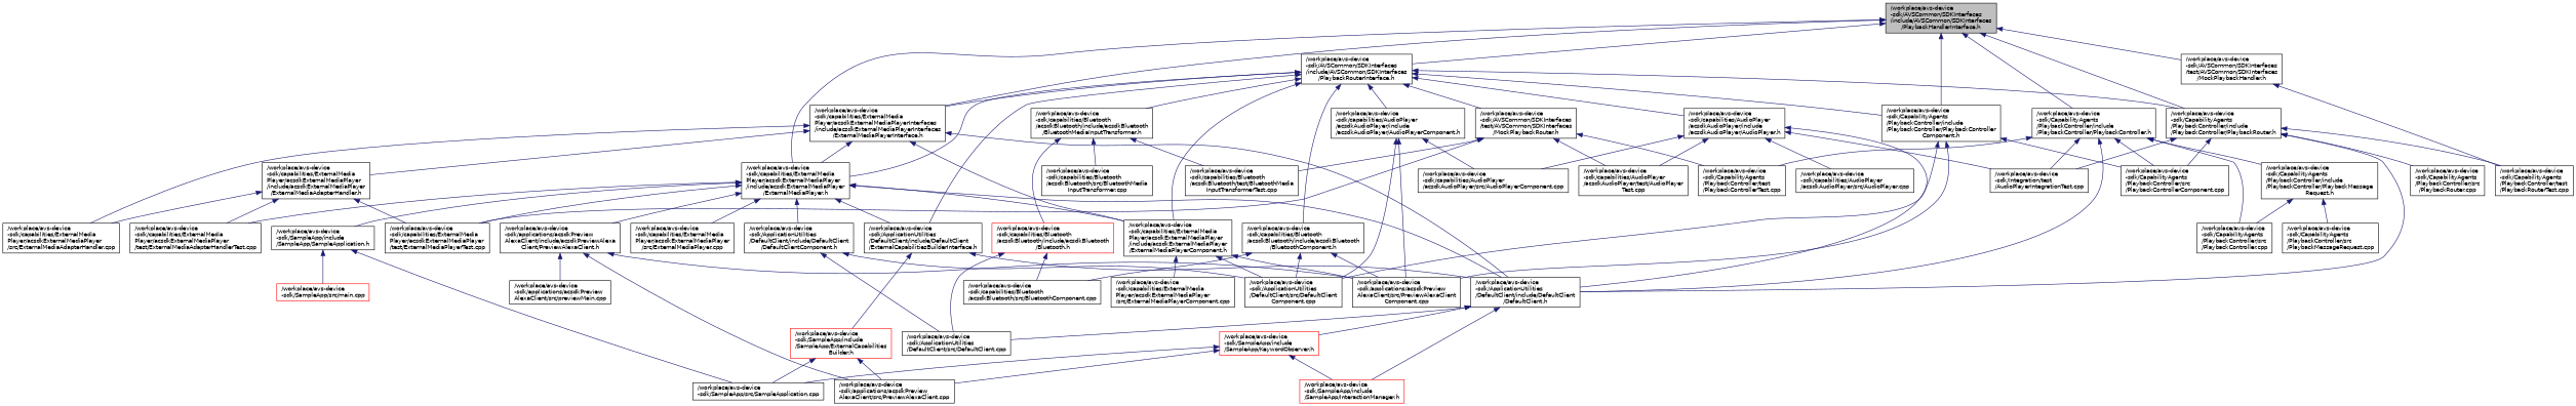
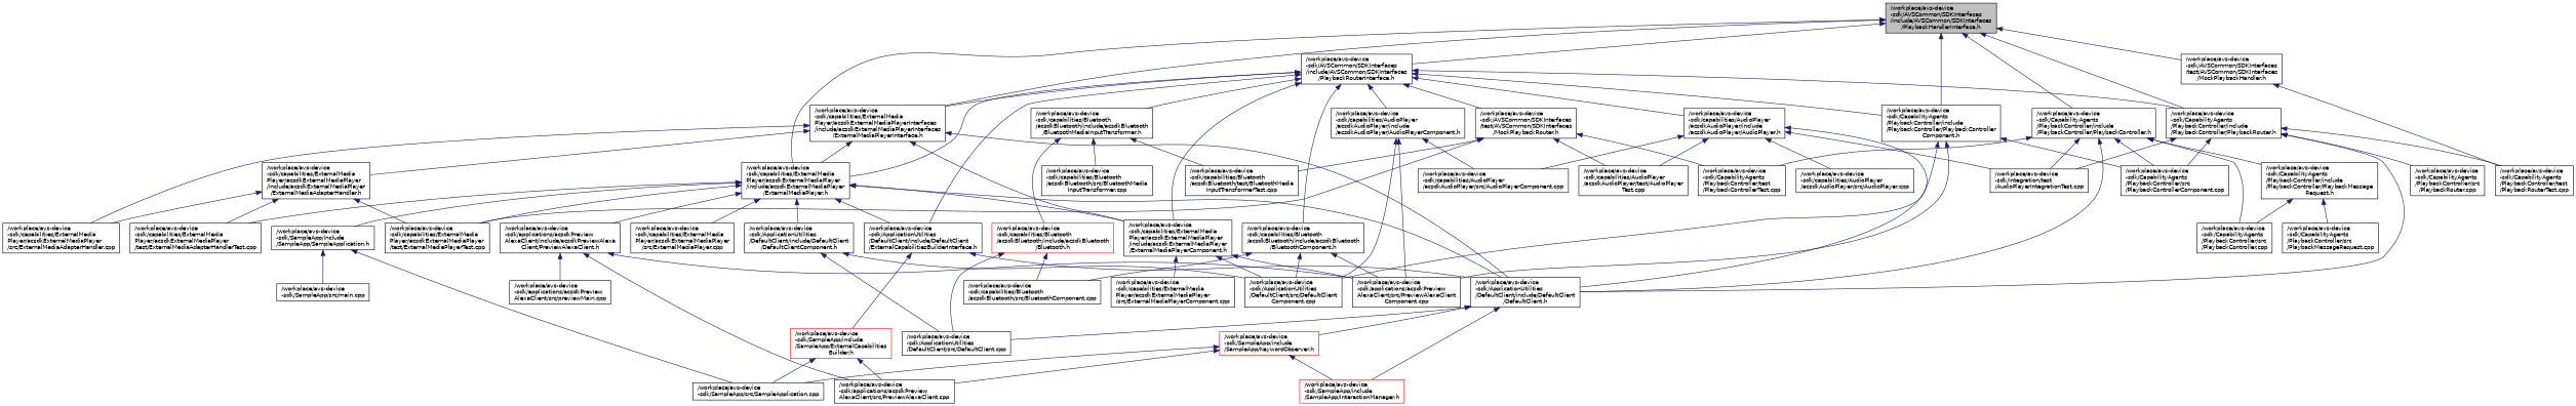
  digraph {
    node [color=black fillcolor=white fontname=Helvetica fontsize=10 shape=record style=filled]
    edge [color=midnightblue dir=back fontname=Helvetica fontsize=10 labelfontname=Helvetica labelfontsize=10 style=solid]
    n1 [fillcolor=grey75 fontcolor=black height=0.2 label="/workplace/avs-device\l-sdk/AVSCommon/SDKInterfaces\l/include/AVSCommon/SDKInterfaces\l/PlaybackHandlerInterface.h" width=0.4]
    n2 [height=0.2 label="/workplace/avs-device\l-sdk/AVSCommon/SDKInterfaces\l/include/AVSCommon/SDKInterfaces\l/PlaybackRouterInterface.h" width=0.4]
    n3 [height=0.2 label="/workplace/avs-device\l-sdk/capabilities/ExternalMedia\lPlayer/acsdkExternalMediaPlayer\l/include/acsdkExternalMediaPlayer\l/ExternalMediaPlayer.h" width=0.4]
    n4 [height=0.2 label="/workplace/avs-device\l-sdk/capabilities/ExternalMedia\lPlayer/acsdkExternalMediaPlayerInterfaces\l/include/acsdkExternalMediaPlayerInterfaces\l/ExternalMediaPlayerInterface.h" width=0.4]
    n5 [height=0.2 label="/workplace/avs-device\l-sdk/CapabilityAgents\l/PlaybackController/include\l/PlaybackController/PlaybackController\lComponent.h" width=0.4]
    n6 [height=0.2 label="/workplace/avs-device\l-sdk/CapabilityAgents\l/PlaybackController/include\l/PlaybackController/PlaybackRouter.h" width=0.4]
    n7 [height=0.2 label="/workplace/avs-device\l-sdk/AVSCommon/SDKInterfaces\l/test/AVSCommon/SDKInterfaces\l/MockPlaybackHandler.h" width=0.4]
    n8 [height=0.2 label="/workplace/avs-device\l-sdk/CapabilityAgents\l/PlaybackController/include\l/PlaybackController/PlaybackController.h" width=0.4]
    n9 [height=0.2 label="/workplace/avs-device\l-sdk/ApplicationUtilities\l/DefaultClient/include/DefaultClient\l/ExternalCapabilitiesBuilderInterface.h" width=0.4]
    n10 [height=0.2 label="/workplace/avs-device\l-sdk/AVSCommon/SDKInterfaces\l/test/AVSCommon/SDKInterfaces\l/MockPlaybackRouter.h" width=0.4]
    n11 [height=0.2 label="/workplace/avs-device\l-sdk/capabilities/AudioPlayer\l/acsdkAudioPlayer/include\l/acsdkAudioPlayer/AudioPlayer.h" width=0.4]
    n12 [height=0.2 label="/workplace/avs-device\l-sdk/capabilities/AudioPlayer\l/acsdkAudioPlayer/include\l/acsdkAudioPlayer/AudioPlayerComponent.h" width=0.4]
    n13 [height=0.2 label="/workplace/avs-device\l-sdk/capabilities/Bluetooth\l/acsdkBluetooth/include/acsdkBluetooth\l/BluetoothComponent.h" width=0.4]
    n14 [height=0.2 label="/workplace/avs-device\l-sdk/capabilities/Bluetooth\l/acsdkBluetooth/include/acsdkBluetooth\l/BluetoothMediaInputTransformer.h" width=0.4]
    n15 [height=0.2 label="/workplace/avs-device\l-sdk/capabilities/ExternalMedia\lPlayer/acsdkExternalMediaPlayer\l/include/acsdkExternalMediaPlayer\l/ExternalMediaPlayerComponent.h" width=0.4]
    n16 [height=0.2 label="/workplace/avs-device\l-sdk/ApplicationUtilities\l/DefaultClient/include/DefaultClient\l/DefaultClient.h" width=0.4]
    n17 [color=red height=0.2 label="/workplace/avs-device\l-sdk/SampleApp/include\l/SampleApp/ExternalCapabilities\lBuilder.h" width=0.4]
    n18 [height=0.2 label="/workplace/avs-device\l-sdk/ApplicationUtilities\l/DefaultClient/src/DefaultClient.cpp" width=0.4]
    n19 [color=red height=0.2 label="/workplace/avs-device\l-sdk/SampleApp/include\l/SampleApp/InteractionManager.h" width=0.4]
    n20 [color=red height=0.2 label="/workplace/avs-device\l-sdk/SampleApp/include\l/SampleApp/KeywordObserver.h" width=0.4]
    n21 [height=0.2 label="/workplace/avs-device\l-sdk/applications/acsdkPreview\lAlexaClient/src/PreviewAlexaClient.cpp" width=0.4]
    n22 [height=0.2 label="/workplace/avs-device\l-sdk/SampleApp/src/SampleApplication.cpp" width=0.4]
    n23 [height=0.2 label="/workplace/avs-device\l-sdk/capabilities/AudioPlayer\l/acsdkAudioPlayer/test/AudioPlayer\lTest.cpp" width=0.4]
    n24 [height=0.2 label="/workplace/avs-device\l-sdk/capabilities/Bluetooth\l/acsdkBluetooth/test/BluetoothMedia\lInputTransformerTest.cpp" width=0.4]
    n25 [height=0.2 label="/workplace/avs-device\l-sdk/capabilities/ExternalMedia\lPlayer/acsdkExternalMediaPlayer\l/test/ExternalMediaPlayerTest.cpp" width=0.4]
    n26 [height=0.2 label="/workplace/avs-device\l-sdk/CapabilityAgents\l/PlaybackController/test\l/PlaybackControllerTest.cpp" width=0.4]
    n27 [height=0.2 label="/workplace/avs-device\l-sdk/capabilities/AudioPlayer\l/acsdkAudioPlayer/src/AudioPlayer.cpp" width=0.4]
    n28 [height=0.2 label="/workplace/avs-device\l-sdk/capabilities/AudioPlayer\l/acsdkAudioPlayer/src/AudioPlayerComponent.cpp" width=0.4]
    n29 [height=0.2 label="/workplace/avs-device\l-sdk/Integration/test\l/AudioPlayerIntegrationTest.cpp" width=0.4]
    n30 [height=0.2 label="/workplace/avs-device\l-sdk/applications/acsdkPreview\lAlexaClient/src/PreviewAlexaClient\lComponent.cpp" width=0.4]
    n31 [height=0.2 label="/workplace/avs-device\l-sdk/ApplicationUtilities\l/DefaultClient/src/DefaultClient\lComponent.cpp" width=0.4]
    n32 [height=0.2 label="/workplace/avs-device\l-sdk/capabilities/Bluetooth\l/acsdkBluetooth/src/BluetoothComponent.cpp" width=0.4]
    n33 [color=red height=0.2 label="/workplace/avs-device\l-sdk/capabilities/Bluetooth\l/acsdkBluetooth/include/acsdkBluetooth\l/Bluetooth.h" width=0.4]
    n34 [height=0.2 label="/workplace/avs-device\l-sdk/capabilities/Bluetooth\l/acsdkBluetooth/src/BluetoothMedia\lInputTransformer.cpp" width=0.4]
    n35 [height=0.2 label="/workplace/avs-device\l-sdk/applications/acsdkPreview\lAlexaClient/include/acsdkPreviewAlexa\lClient/PreviewAlexaClient.h" width=0.4]
    n36 [height=0.2 label="/workplace/avs-device\l-sdk/ApplicationUtilities\l/DefaultClient/include/DefaultClient\l/DefaultClientComponent.h" width=0.4]
    n37 [height=0.2 label="/workplace/avs-device\l-sdk/capabilities/ExternalMedia\lPlayer/acsdkExternalMediaPlayer\l/src/ExternalMediaPlayer.cpp" width=0.4]
    n38 [height=0.2 label="/workplace/avs-device\l-sdk/capabilities/ExternalMedia\lPlayer/acsdkExternalMediaPlayer\l/test/ExternalMediaAdapterHandlerTest.cpp" width=0.4]
    n39 [height=0.2 label="/workplace/avs-device\l-sdk/SampleApp/include\l/SampleApp/SampleApplication.h" width=0.4]
    n40 [height=0.2 label="/workplace/avs-device\l-sdk/applications/acsdkPreview\lAlexaClient/src/previewMain.cpp" width=0.4]
    n41 [height=0.2 label="/workplace/avs-device\l-sdk/capabilities/ExternalMedia\lPlayer/acsdkExternalMediaPlayer\l/src/ExternalMediaPlayerComponent.cpp" width=0.4]
-   n42 [color=red height=0.2 label="/workplace/avs-device\l-sdk/SampleApp/src/main.cpp" width=0.4]
+   n42 [height=0.2 label="/workplace/avs-device\l-sdk/SampleApp/src/main.cpp" width=0.4]
    n43 [height=0.2 label="/workplace/avs-device\l-sdk/capabilities/ExternalMedia\lPlayer/acsdkExternalMediaPlayer\l/include/acsdkExternalMediaPlayer\l/ExternalMediaAdapterHandler.h" width=0.4]
    n44 [height=0.2 label="/workplace/avs-device\l-sdk/capabilities/ExternalMedia\lPlayer/acsdkExternalMediaPlayer\l/src/ExternalMediaAdapterHandler.cpp" width=0.4]
    n45 [height=0.2 label="/workplace/avs-device\l-sdk/CapabilityAgents\l/PlaybackController/src\l/PlaybackControllerComponent.cpp" width=0.4]
    n46 [height=0.2 label="/workplace/avs-device\l-sdk/CapabilityAgents\l/PlaybackController/src\l/PlaybackRouter.cpp" width=0.4]
    n47 [height=0.2 label="/workplace/avs-device\l-sdk/CapabilityAgents\l/PlaybackController/test\l/PlaybackRouterTest.cpp" width=0.4]
    n48 [height=0.2 label="/workplace/avs-device\l-sdk/CapabilityAgents\l/PlaybackController/include\l/PlaybackController/PlaybackMessage\lRequest.h" width=0.4]
    n49 [height=0.2 label="/workplace/avs-device\l-sdk/CapabilityAgents\l/PlaybackController/src\l/PlaybackController.cpp" width=0.4]
    n50 [height=0.2 label="/workplace/avs-device\l-sdk/CapabilityAgents\l/PlaybackController/src\l/PlaybackMessageRequest.cpp" width=0.4]
    n1 -> n2
    n1 -> n3
    n1 -> n4
    n1 -> n5
    n1 -> n6
    n1 -> n7
    n1 -> n8
    n2 -> n3
    n2 -> n4
    n2 -> n5
    n2 -> n6
    n2 -> n9
    n2 -> n10
    n2 -> n11
    n2 -> n12
    n2 -> n13
    n2 -> n14
    n2 -> n15
    n3 -> n9
    n3 -> n15
    n3 -> n16
    n3 -> n25
    n3 -> n35
    n3 -> n36
    n3 -> n37
    n3 -> n38
    n3 -> n39
    n4 -> n3
    n4 -> n15
    n4 -> n16
    n4 -> n43
    n4 -> n44
    n5 -> n30
    n5 -> n31
    n5 -> n45
    n6 -> n16
    n6 -> n29
    n6 -> n45
    n6 -> n46
    n6 -> n47
    n7 -> n47
    n8 -> n16
    n8 -> n26
    n8 -> n29
    n8 -> n45
    n8 -> n48
    n8 -> n49
    n9 -> n16
    n9 -> n17
    n10 -> n23
    n10 -> n24
    n10 -> n25
    n10 -> n26
    n11 -> n16
    n11 -> n23
    n11 -> n27
    n11 -> n28
    n11 -> n29
    n12 -> n28
    n12 -> n30
    n12 -> n31
    n13 -> n30
    n13 -> n31
    n13 -> n32
    n14 -> n24
    n14 -> n33
    n14 -> n34
    n15 -> n30
    n15 -> n31
    n15 -> n41
    n16 -> n18
    n16 -> n19
    n16 -> n20
    n17 -> n21
    n17 -> n22
    n20 -> n19
    n20 -> n21
    n20 -> n22
    n33 -> n18
    n33 -> n32
    n35 -> n21
    n35 -> n30
    n35 -> n40
    n36 -> n18
    n36 -> n31
    n39 -> n22
    n39 -> n42
    n43 -> n25
    n43 -> n38
    n43 -> n44
    n48 -> n49
    n48 -> n50
  }
